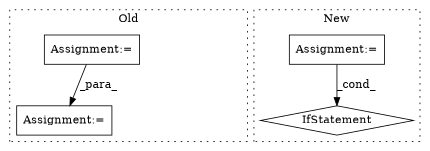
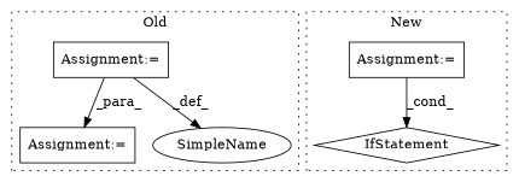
  digraph {
    node [a=7 l=1 shape=box]
    n1 [label="Assignment:=" s=5886]
+   n2 [a=42 label=SimpleName shape=ellipse l=""]
    n3 [label="Assignment:=" s=5584]
    n4 [a=25 l="4,2" label=IfStatement s="7998,8013" shape=diamond]
    n5 [l="53,2" label="Assignment:=" s="7911,7988"]
    subgraph cluster_1 {
      label=Old
      style=dotted
      n1
+     n2
      n3
    }
    subgraph cluster_2 {
      label=New
      style=dotted
      n4
      n5
    }
    n3 -> n1 [label=_para_]
+   n3 -> n2 [label=_def_]
    n5 -> n4 [label=_cond_]
  }
